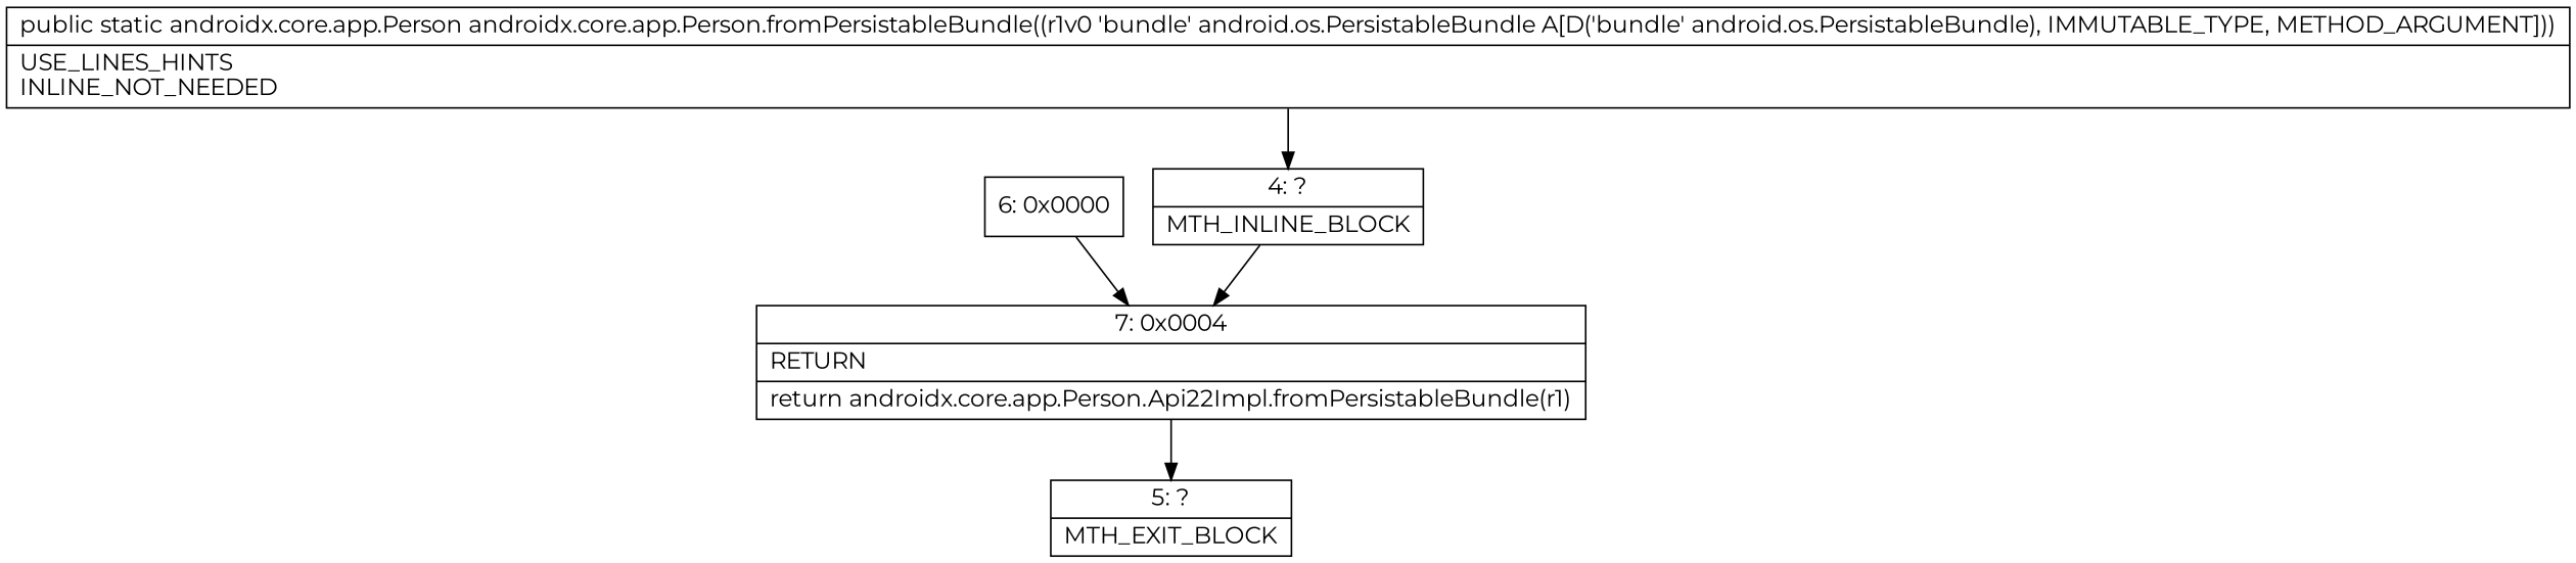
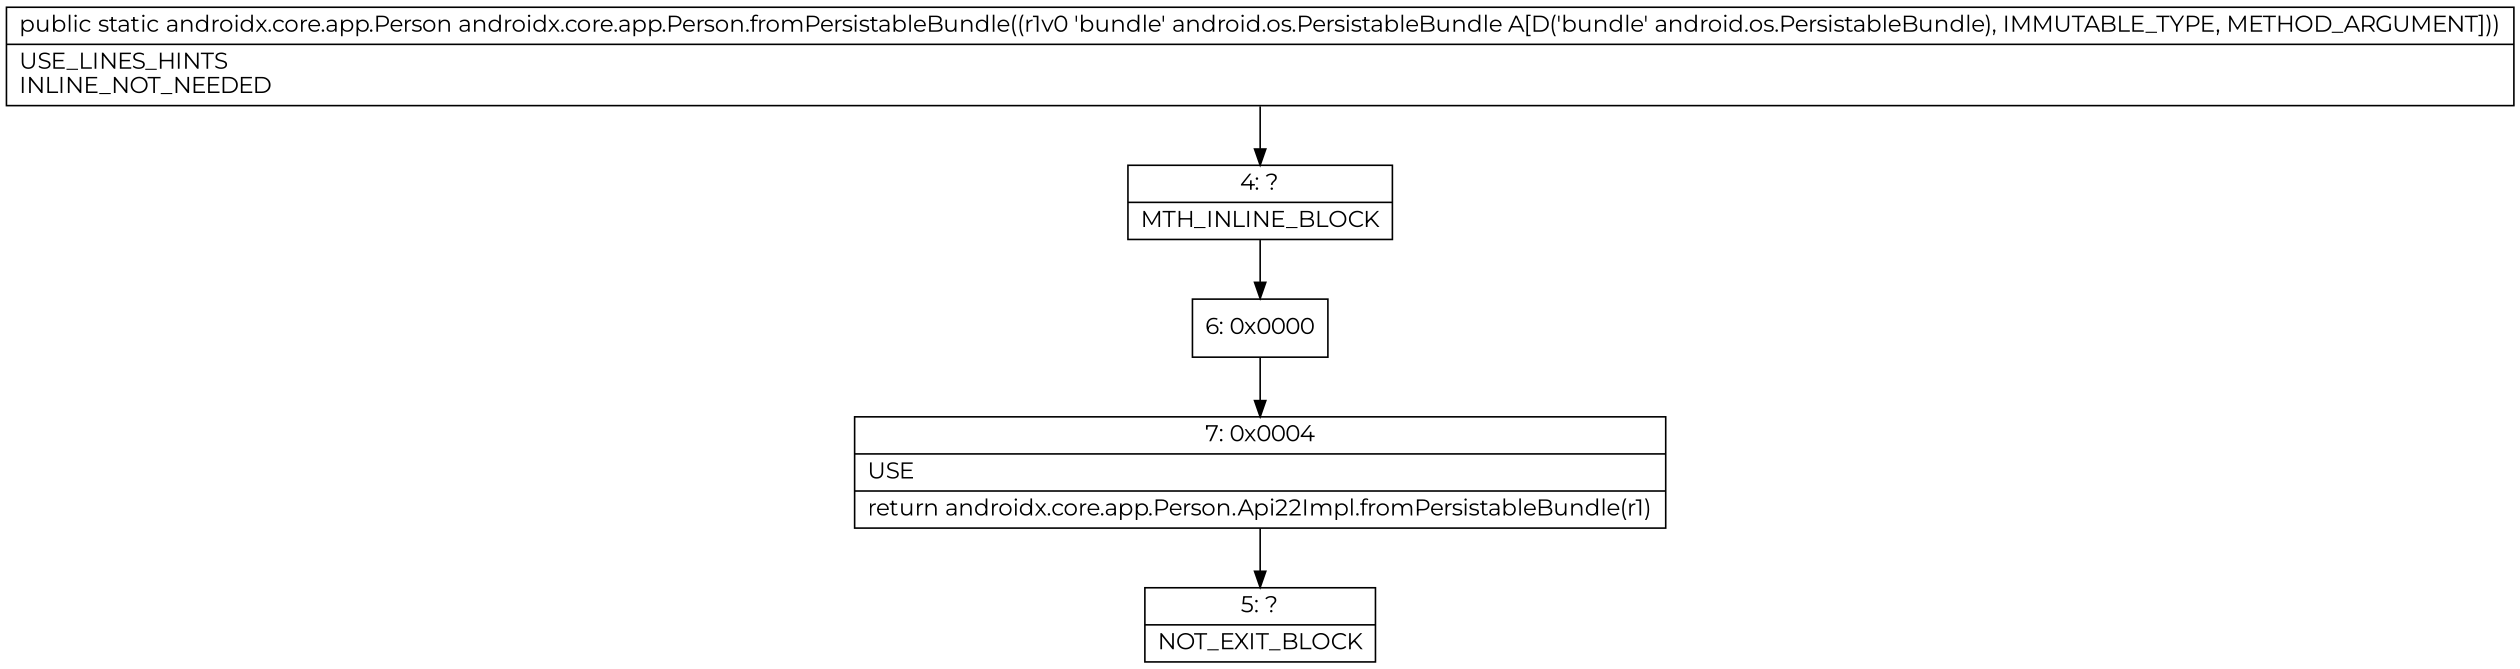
  digraph {
    fontname=Montserrat
    node [fontname=Montserrat shape=record]
    edge [fontname=Montserrat]
    n1 [label="{4\:\ ?|MTH_INLINE_BLOCK\l}"]
    n2 [label="{6\:\ 0x0000}"]
-   n3 [label="{7\:\ 0x0004|RETURN\l|return androidx.core.app.Person.Api22Impl.fromPersistableBundle(r1)\l}"]
-   n4 [label="{5\:\ ?|MTH_EXIT_BLOCK\l}"]
+   n3 [label="{7\:\ 0x0004|USE\l|return androidx.core.app.Person.Api22Impl.fromPersistableBundle(r1)\l}"]
+   n4 [label="{5\:\ ?|NOT_EXIT_BLOCK\l}"]
    n5 [label="{public static androidx.core.app.Person androidx.core.app.Person.fromPersistableBundle((r1v0 'bundle' android.os.PersistableBundle A[D('bundle' android.os.PersistableBundle), IMMUTABLE_TYPE, METHOD_ARGUMENT]))  | USE_LINES_HINTS\lINLINE_NOT_NEEDED\l}"]
-   n1 -> n3
+   n1 -> n2
    n2 -> n3
    n3 -> n4
    n5 -> n1
  }
